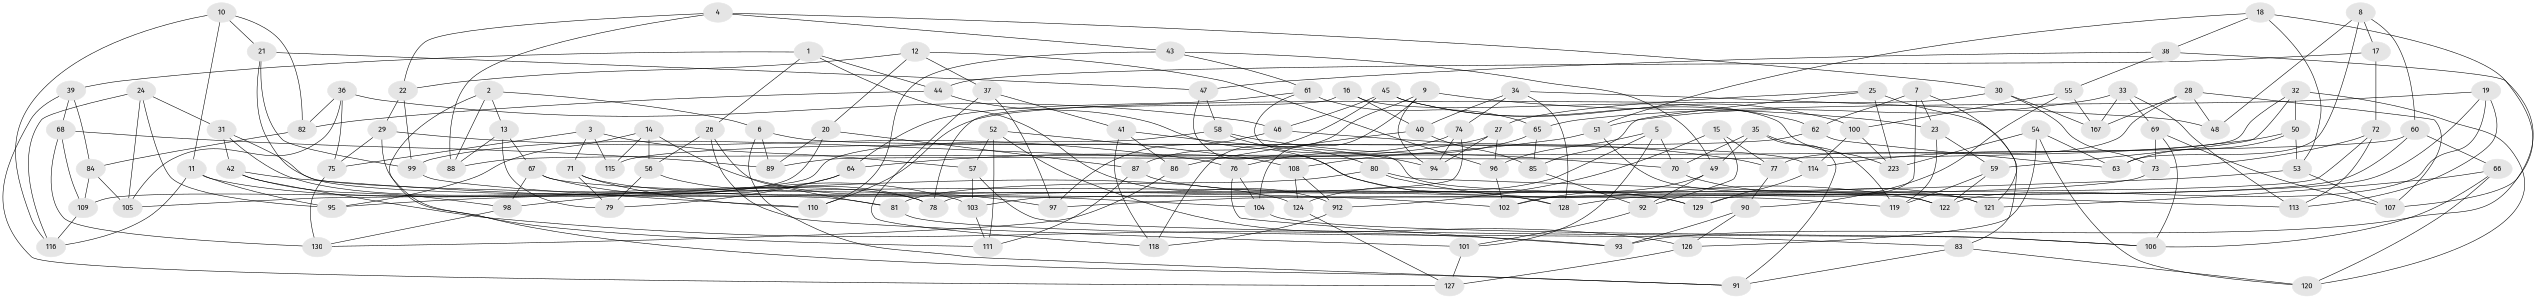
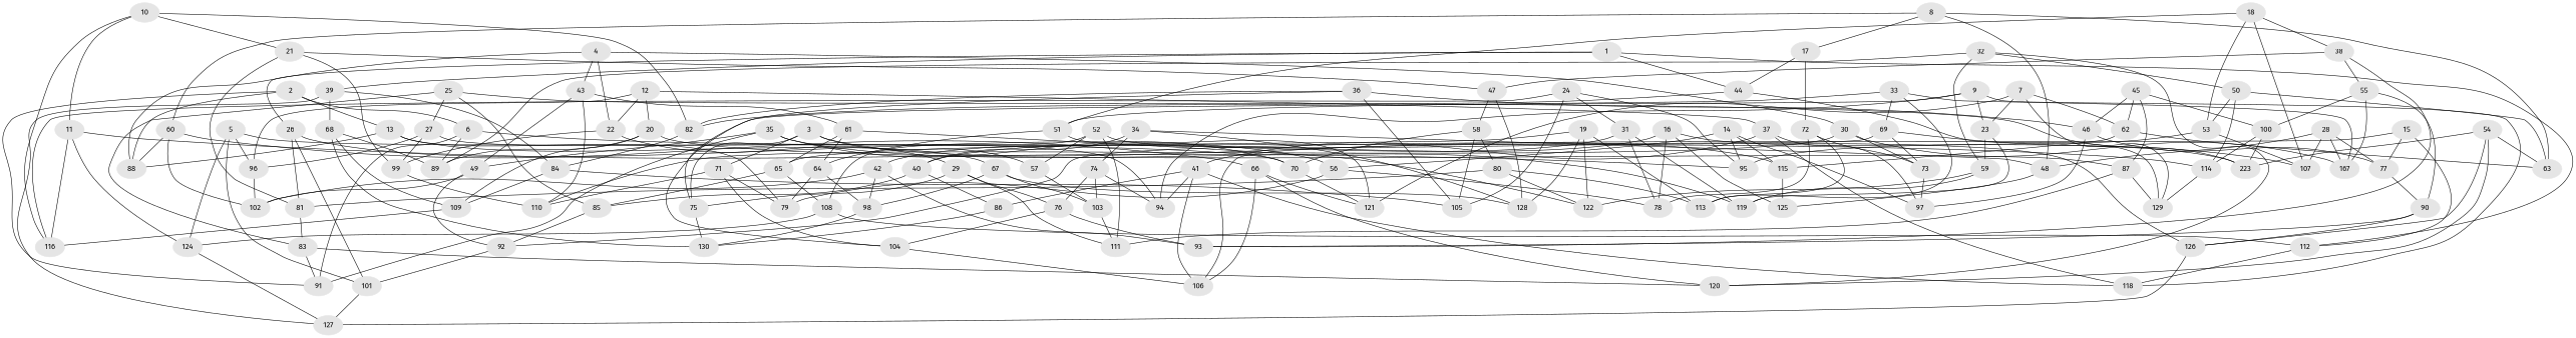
  graph {
    fontname="Fira Sans"
    node [color=gray90 fontname="Fira Sans" style=filled]
    edge [fontname="Fira Sans"]
    1
    26
    39
    44
-   112 [label=912]
+   112
    101
    56
    81
    68
    84
    127
    129
    82
    118
    2
    6
    13
    88
    91
    89
    114
    67
    79
    3
    57
    71
    75
    115
    103
    106
    104
    110
    130
+   125
    4
    22
    30
    43
    99
    29
    n41 [label=167]
    73
    49
    61
    5
    70
    96
    124
    121
    102
    7
    23
    62
    59
    119
    63
    8
    17
    48
    60
    72
    66
    9
    94
    10
    11
    21
    116
    95
    47
    12
    20
    37
    87
    109
    97
    41
    128
    98
    14
    78
    15
    77
    92
    90
    16
    40
    n88 [label=223]
    85
    86
    113
    18
    38
    51
    53
    107
    55
    93
    64
    19
    65
    122
    108
    111
    58
    83
    76
    24
    31
    105
    42
    25
    27
    120
    28
    32
    50
    33
    69
    34
    74
    35
    36
    46
    100
    45
    80
    52
    126
    54
    1 -- 26
    1 -- 39
    1 -- 44
    1 -- 112
    26 -- 101
    26 -- 56
    26 -- 81
    39 -- 68
    39 -- 84
    39 -- 127
    44 -- 129
    44 -- 82
    112 -- 118
    101 -- 127
    56 -- 79
    56 -- 78
    81 -- 83
    68 -- 89
    68 -- 130
    68 -- 109
    84 -- 109
    84 -- 105
    82 -- 84
    2 -- 6
    2 -- 13
    2 -- 88
    2 -- 91
    6 -- 91
    6 -- 89
    6 -- 114
    13 -- 88
    13 -- 67
    13 -- 79
    114 -- 129
    67 -- 103
    67 -- 128
    67 -- 98
    3 -- 57
    3 -- 71
    3 -- 75
    3 -- 115
    57 -- 103
-   57 -- 106
+   41 -- 106
    71 -- 79
    71 -- 104
    71 -- 110
    75 -- 130
+   115 -- 125
    103 -- 111
    104 -- 106
    4 -- 88
    4 -- 22
    4 -- 30
    4 -- 43
    22 -- 99
    22 -- 29
    30 -- 110
    30 -- n41
    30 -- 73
    43 -- 110
    43 -- 49
    43 -- 61
    99 -- 110
    29 -- 75
    29 -- 111
    29 -- 76
    73 -- 97
    49 -- 102
    49 -- 92
    61 -- 64
    61 -- 65
    61 -- 122
    5 -- 101
    5 -- 70
    5 -- 96
    5 -- 124
    70 -- 121
    96 -- 102
    124 -- 127
    7 -- 129
    7 -- 121
    7 -- 23
    7 -- 62
    23 -- 59
    23 -- 119
    62 -- 115
    62 -- 63
    59 -- 119
    59 -- 122
    8 -- 63
    8 -- 17
    8 -- 48
    8 -- 60
    17 -- 44
    17 -- 72
+   48 -- 125
    60 -- 88
    60 -- 102
    60 -- 66
    72 -- 73
    72 -- 78
    72 -- 113
    66 -- 106
    66 -- 121
    66 -- 120
    9 -- 118
    9 -- 104
    9 -- 23
    9 -- 94
    10 -- 82
    10 -- 11
    10 -- 21
    10 -- 116
    11 -- 124
    11 -- 116
    11 -- 95
    21 -- 81
    21 -- 99
    21 -- 47
    47 -- 128
    47 -- 58
    12 -- 22
    12 -- 96
    12 -- 20
    12 -- 37
    20 -- 89
    20 -- 87
    20 -- 109
    37 -- 118
    37 -- 97
    37 -- 41
    87 -- 129
    87 -- 111
    109 -- 116
    41 -- 118
    41 -- 94
    41 -- 86
    98 -- 130
    14 -- 56
    14 -- 115
    14 -- 95
    14 -- 97
    15 -- 112
    15 -- 77
    15 -- 92
    77 -- 90
    92 -- 101
    90 -- 93
    90 -- 126
+   16 -- 125
    16 -- 78
    16 -- 40
    16 -- n88
    40 -- 85
    40 -- 86
    85 -- 92
    86 -- 130
    18 -- 38
    18 -- 51
    18 -- 53
    18 -- 107
    38 -- 47
    38 -- 55
    38 -- 93
    51 -- 121
    51 -- 64
    53 -- 95
    53 -- 107
    55 -- n41
    55 -- 90
    55 -- 100
    64 -- 79
    64 -- 98
    19 -- 128
    19 -- 113
    19 -- 65
    19 -- 122
    65 -- 85
    65 -- 108
    108 -- 112
    108 -- 124
    58 -- 70
    58 -- 105
    58 -- 80
    83 -- 91
    83 -- 120
    76 -- 104
    76 -- 93
    24 -- 116
    24 -- 95
    24 -- 31
    24 -- 105
    31 -- 119
    31 -- 78
    31 -- 42
    42 -- 102
    42 -- 98
    42 -- 93
    25 -- n88
    25 -- 85
    25 -- 83
    25 -- 27
    27 -- 99
    27 -- 96
    27 -- 94
    28 -- n41
    28 -- 48
    28 -- 77
    28 -- 107
    32 -- 89
    32 -- 59
    32 -- 120
    32 -- 50
    50 -- 114
    50 -- 63
    50 -- 53
    33 -- n41
    33 -- 113
    33 -- 51
    33 -- 69
    69 -- 106
    69 -- 73
    69 -- 107
    34 -- 48
    34 -- 128
    34 -- 40
    34 -- 74
    74 -- 103
    74 -- 94
    74 -- 76
    35 -- 91
    35 -- 49
    35 -- 70
    35 -- 119
    36 -- 82
    36 -- 75
    36 -- 105
    36 -- 46
    46 -- 97
    46 -- 77
    100 -- 114
    100 -- n88
    45 -- 62
    45 -- 87
    45 -- 46
    45 -- 100
    80 -- 81
    80 -- 113
    80 -- 122
    52 -- 57
    52 -- 108
    52 -- 111
    52 -- 126
    126 -- 127
    54 -- 63
    54 -- n88
    54 -- 120
    54 -- 126
  }
